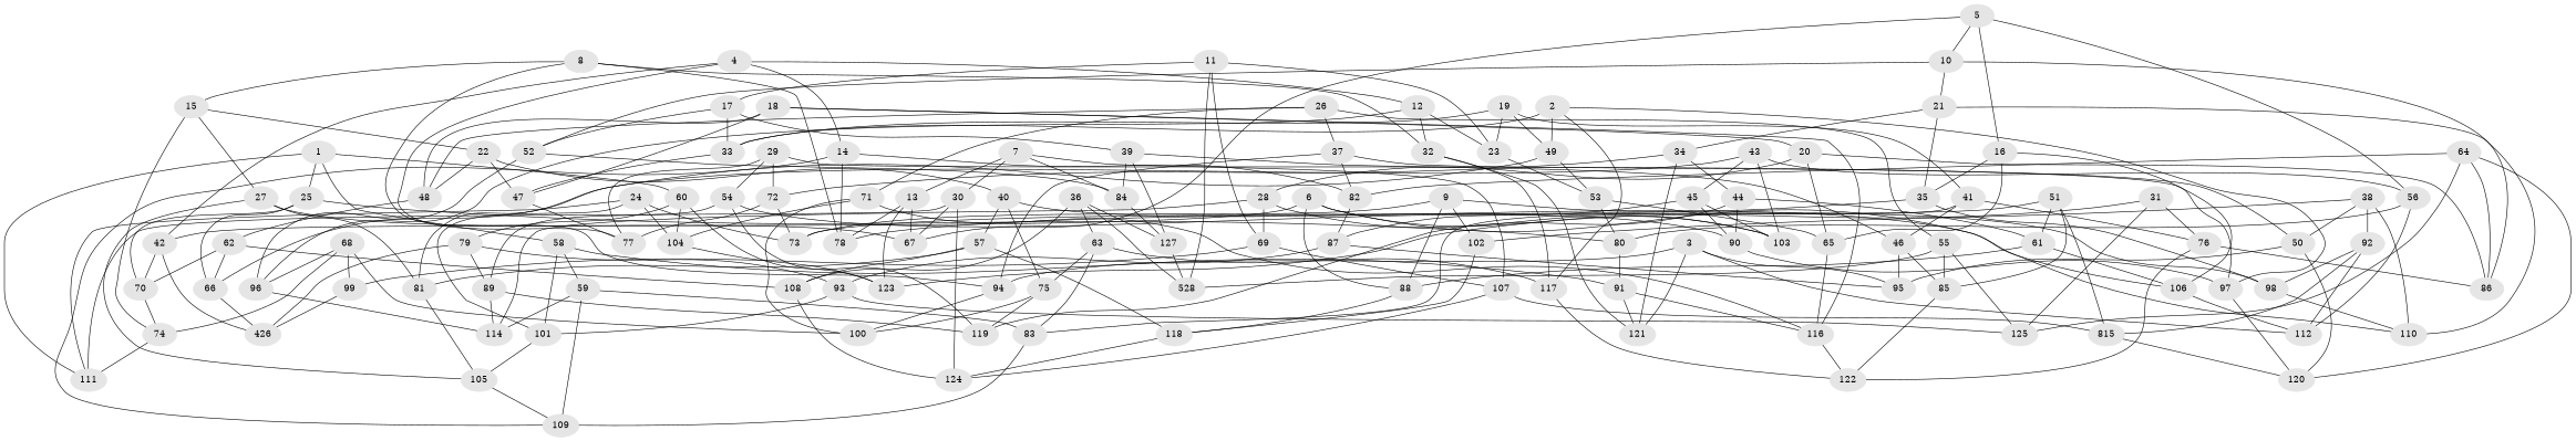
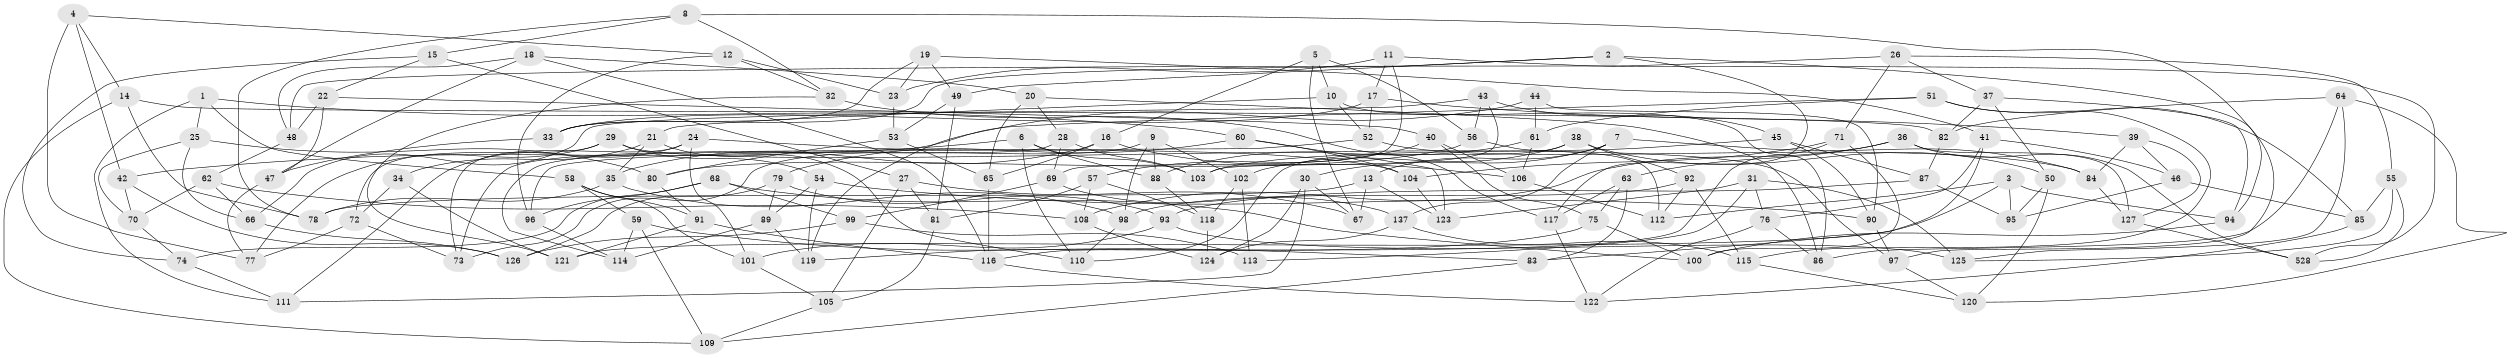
  graph {
    node [color=gray90 style=filled]
    1
    25
    58
    60
    111
    66
    70
    80
    101
    59
    91
    123
    104
    79
    2
    33
    49
    97
    117
    47
    53
    81
    120
    122
    3
    94
    95
    112
    121
    100
    4
    12
    14
    42
    77
    32
    23
    96
    78
    82
    109
-   126 [label=426]
+   126
    5
    10
    16
    56
    67
    21
    52
    86
    35
    65
    106
    6
    88
    103
    110
    118
    7
    13
    30
    84
-   107
+   107 [label=137]
    124
    127
-   115 [label=815]
+   115
    8
    15
    22
    27
    74
    9
    73
    98
    102
+   113
    34
    11
    17
    69
    n81 [label=528]
    39
    99
    114
    87
    48
    40
    105
    116
    46
    18
    20
    28
    62
    19
    41
    76
    83
    72
    44
    57
    75
    24
    26
    37
    55
    71
    50
    125
    85
    29
    54
    90
    119
    89
    31
    61
    36
    63
    108
    38
    92
    43
    45
    93
    51
    64
    68
    1 -- 25
    1 -- 58
    1 -- 60
    1 -- 111
    25 -- 66
    25 -- 70
    25 -- 80
    58 -- 101
    58 -- 59
    58 -- 91
    60 -- 123
    60 -- 104
    60 -- 79
    66 -- 126
    70 -- 74
    80 -- 91
    101 -- 105
    59 -- 109
    59 -- 114
    59 -- 83
    91 -- 121
    91 -- 116
    104 -- 123
    79 -- 126
    79 -- 89
    79 -- 93
    2 -- 33
    2 -- 49
    2 -- 97
    2 -- 117
    33 -- 47
    49 -- 53
    49 -- 81
    97 -- 120
    117 -- 122
    47 -- 77
    53 -- 80
    53 -- 65
    81 -- 105
    3 -- 94
    3 -- 95
    3 -- 112
    3 -- 121
    94 -- 100
    4 -- 12
    4 -- 14
    4 -- 42
    4 -- 77
    12 -- 32
    12 -- 23
    12 -- 96
    14 -- 78
    14 -- 82
    14 -- 109
    42 -- 70
    42 -- 126
    32 -- 117
    32 -- 121
    23 -- 53
    96 -- 114
    82 -- 87
    5 -- 10
    5 -- 16
    5 -- 56
    5 -- 67
    10 -- 21
    10 -- 52
    10 -- 86
    16 -- 35
    16 -- 65
    16 -- 106
    56 -- 80
    56 -- 112
    21 -- 35
    21 -- 110
    21 -- 34
    52 -- 96
    52 -- 84
    35 -- 78
    35 -- 98
    65 -- 116
    106 -- 112
    6 -- 42
    6 -- 88
    6 -- 103
    6 -- 110
    88 -- 118
    118 -- 124
    7 -- 13
    7 -- 30
    7 -- 84
    7 -- 107
    13 -- 123
    13 -- 78
    13 -- 67
    30 -- 111
    30 -- 67
    30 -- 124
    84 -- 127
    107 -- 124
    107 -- 115
    127 -- n81
    115 -- 120
    8 -- 94
    8 -- 32
    8 -- 78
    8 -- 15
    15 -- 22
    15 -- 27
    15 -- 74
    22 -- 47
    22 -- 48
    22 -- 40
    27 -- 81
    27 -- 67
    27 -- 105
    74 -- 111
    9 -- 88
    9 -- 73
    9 -- 98
    9 -- 102
    98 -- 110
    102 -- 118
+   102 -- 113
    34 -- 121
    34 -- 72
-   34 -- 44
    11 -- 23
    11 -- 17
    11 -- 69
    11 -- n81
    17 -- 33
    17 -- 52
    17 -- 39
    69 -- 107
    69 -- 99
    39 -- 84
    39 -- 127
    39 -- 46
    99 -- 126
+   99 -- 113
    87 -- 95
    87 -- 93
    48 -- 62
    40 -- 106
    40 -- 57
    40 -- 75
    105 -- 109
    116 -- 122
    46 -- 95
    46 -- 85
    18 -- 47
    18 -- 48
    18 -- 116
    18 -- 20
    20 -- 86
    20 -- 65
    20 -- 28
    28 -- 103
    28 -- 69
    28 -- 114
    62 -- 66
    62 -- 70
    62 -- 108
    19 -- 33
    19 -- 49
    19 -- 23
    19 -- 41
    41 -- 46
    41 -- 76
    41 -- 83
    76 -- 122
    76 -- 86
    83 -- 109
    72 -- 77
    72 -- 73
    44 -- 90
    44 -- 119
    44 -- 61
    57 -- 81
    57 -- 118
    57 -- 108
    75 -- 100
    75 -- 119
    24 -- 111
    24 -- 101
    24 -- 104
    24 -- 73
    26 -- 48
    26 -- 37
    26 -- 55
    26 -- 71
    37 -- 94
    37 -- 82
    37 -- 50
    55 -- n81
    55 -- 125
    55 -- 85
    71 -- 104
    71 -- 100
    71 -- 116
    50 -- 120
    50 -- 95
    85 -- 122
    29 -- 97
    29 -- 77
    29 -- 72
    29 -- 54
    54 -- 90
    54 -- 119
    54 -- 89
    90 -- 97
    89 -- 114
    89 -- 119
    31 -- 123
+   31 -- 113
    31 -- 76
    31 -- 125
    61 -- 106
    61 -- 88
    36 -- 127
    36 -- n81
    36 -- 63
    36 -- 108
    63 -- 117
    63 -- 83
    63 -- 75
    108 -- 124
    38 -- 110
    38 -- 102
    38 -- 50
    38 -- 92
    92 -- 112
    92 -- 115
    92 -- 98
    43 -- 66
    43 -- 56
    43 -- 103
    43 -- 45
    45 -- 103
    45 -- 87
    45 -- 90
    93 -- 101
    93 -- 125
    51 -- 115
    51 -- 73
    51 -- 85
    51 -- 61
    64 -- 120
    64 -- 82
    64 -- 86
    64 -- 125
    68 -- 100
    68 -- 96
    68 -- 74
    68 -- 99
  }
